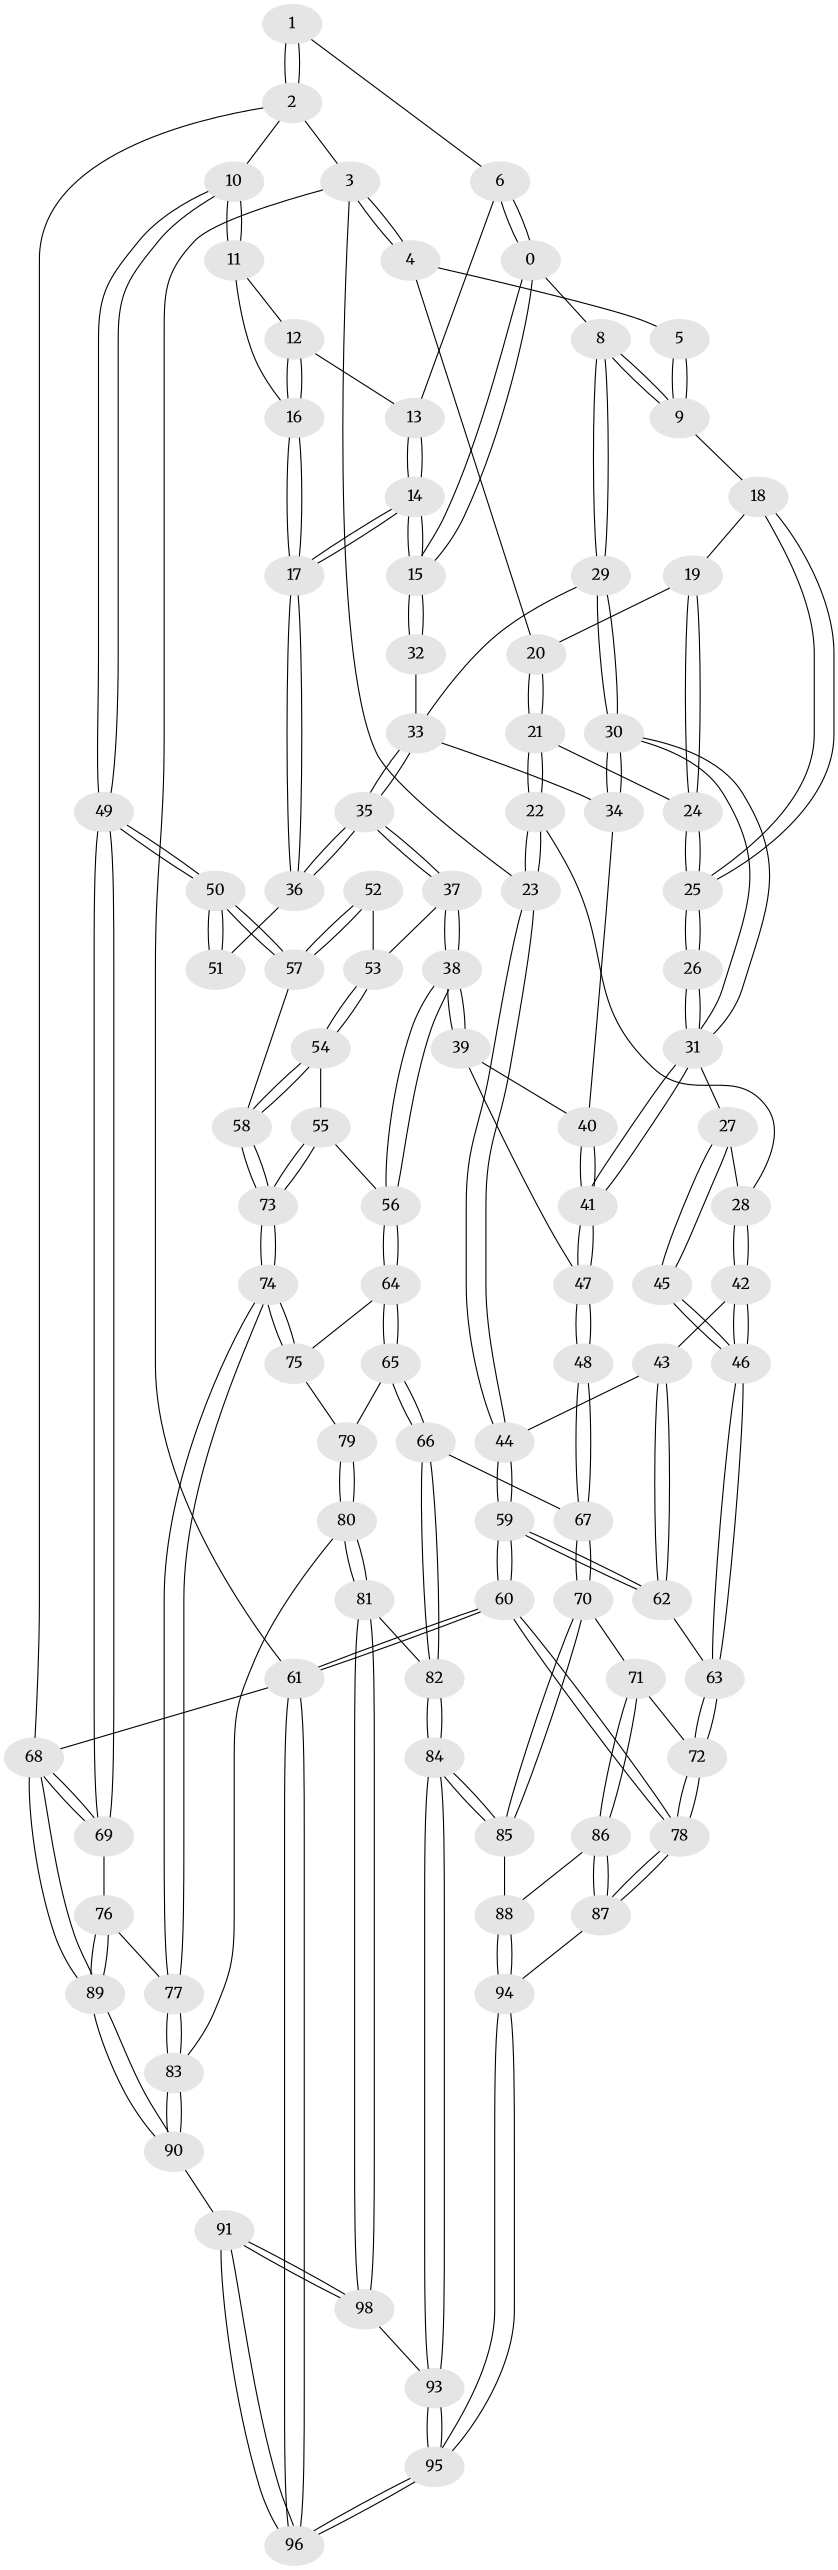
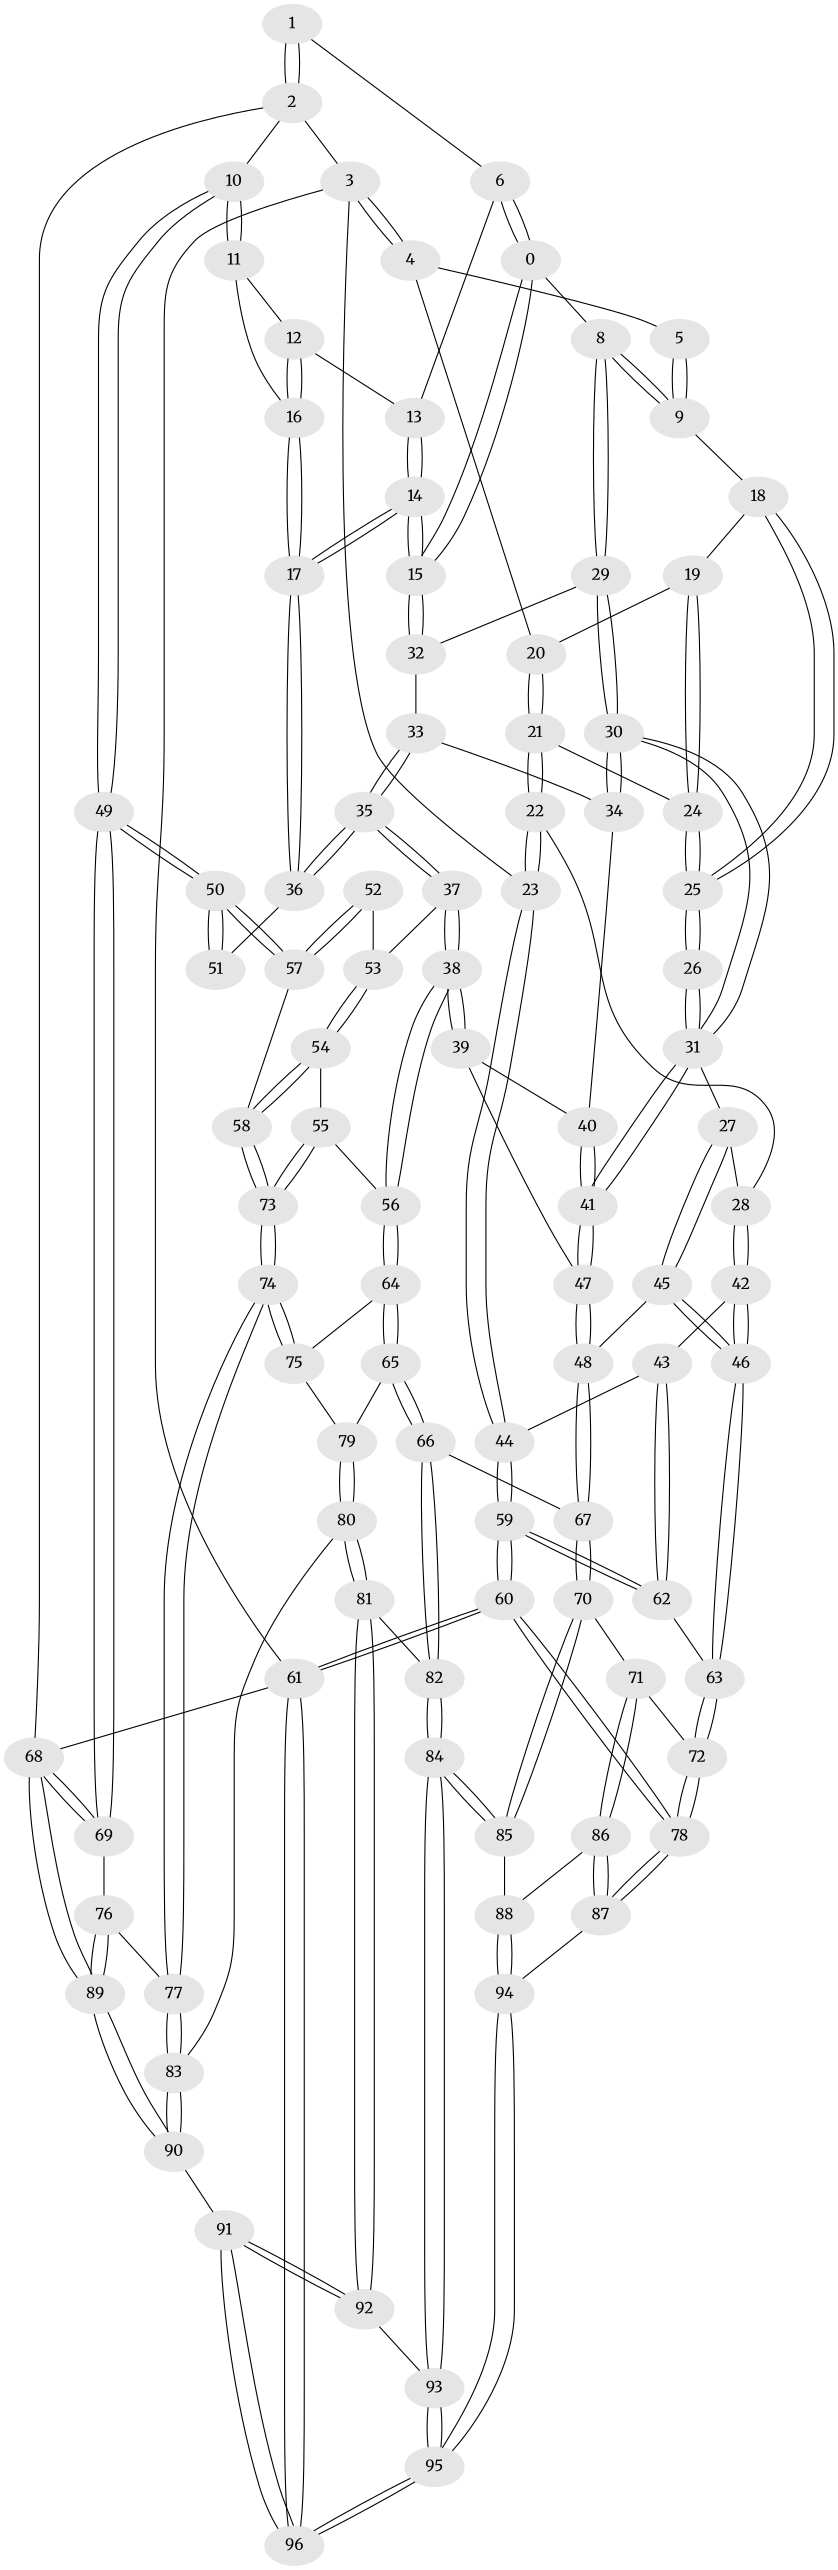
  graph {
    fontname=Merriweather
    node [color=gray90 fontname=Merriweather style=filled]
    edge [fontname=Merriweather]
    1
    2
    6
    3
    10
    68
    n7 [label=0]
    13
    4
    23
    61
    11
    49
    69
    89
    5
    20
    44
    96
    9
    21
    18
    8
    15
    14
    29
    32
    30
    19
    25
    12
    16
    50
    17
    36
    33
    51
    24
    26
    22
    28
    42
    59
    31
    27
    45
    41
    46
    48
    43
    34
    40
    47
    35
    37
    38
    53
    39
    56
    54
    64
    62
    63
    60
    67
    72
    70
    57
    76
    58
    52
    55
    73
    74
    65
    75
    78
    87
    66
    79
    82
    80
    84
    71
    85
    90
    77
    86
    88
    83
    94
    81
-   92 [label=98]
+   92
    93
    91
    95
    1 -- 2
    1 -- 2
    1 -- 6
    2 -- 3
    2 -- 10
    2 -- 68
    6 -- n7
    6 -- n7
    6 -- 13
    3 -- 4
    3 -- 4
    3 -- 23
    3 -- 61
    10 -- 11
    10 -- 11
    10 -- 49
    10 -- 49
    68 -- 69
    68 -- 69
    68 -- 89
    68 -- 89
    n7 -- 8
    n7 -- 15
    n7 -- 15
    13 -- 14
    13 -- 14
    4 -- 5
    4 -- 20
    23 -- 44
    23 -- 44
    61 -- 68
    61 -- 96
    61 -- 96
    11 -- 12
    11 -- 16
    49 -- 69
    49 -- 69
    49 -- 50
    49 -- 50
    69 -- 76
    89 -- 90
    89 -- 90
    5 -- 9
    5 -- 9
    20 -- 21
    20 -- 21
    44 -- 59
    44 -- 59
    9 -- 18
    21 -- 24
    21 -- 22
    21 -- 22
    18 -- 19
    18 -- 25
    18 -- 25
    8 -- 9
    8 -- 9
    8 -- 29
    8 -- 29
    15 -- 32
    15 -- 32
    14 -- 15
    14 -- 15
    14 -- 17
    14 -- 17
-   29 -- 33
+   29 -- 32
    29 -- 30
    29 -- 30
    32 -- 33
    30 -- 31
    30 -- 31
    30 -- 34
    30 -- 34
    19 -- 20
    19 -- 24
    19 -- 24
    25 -- 26
    25 -- 26
    12 -- 13
    12 -- 16
    12 -- 16
    16 -- 17
    16 -- 17
    50 -- 51
    50 -- 51
    50 -- 57
    50 -- 57
    17 -- 36
    17 -- 36
    36 -- 51
    33 -- 34
    33 -- 35
    33 -- 35
    24 -- 25
    24 -- 25
    26 -- 31
    26 -- 31
    22 -- 23
    22 -- 23
    22 -- 28
    28 -- 42
    28 -- 42
    42 -- 46
    42 -- 46
    42 -- 43
    59 -- 62
    59 -- 62
    59 -- 60
    59 -- 60
    31 -- 27
    31 -- 41
    31 -- 41
    27 -- 28
    27 -- 45
    27 -- 45
    45 -- 46
    45 -- 46
+   45 -- 48
    41 -- 47
    41 -- 47
    46 -- 63
    46 -- 63
    48 -- 67
    48 -- 67
    43 -- 44
    43 -- 62
    43 -- 62
    34 -- 40
    40 -- 41
    40 -- 41
    47 -- 48
    47 -- 48
    35 -- 36
    35 -- 36
    35 -- 37
    35 -- 37
    37 -- 38
    37 -- 38
    37 -- 53
    38 -- 39
    38 -- 39
    38 -- 56
    38 -- 56
    53 -- 54
    53 -- 54
    39 -- 40
    39 -- 47
    56 -- 64
    56 -- 64
    54 -- 58
    54 -- 58
    54 -- 55
    64 -- 65
    64 -- 65
    64 -- 75
    62 -- 63
    63 -- 72
    63 -- 72
    60 -- 61
    60 -- 61
    60 -- 78
    60 -- 78
    67 -- 70
    67 -- 70
    72 -- 78
    72 -- 78
    70 -- 71
    70 -- 85
    70 -- 85
    57 -- 58
    76 -- 89
    76 -- 89
    76 -- 77
    58 -- 73
    58 -- 73
    52 -- 53
    52 -- 57
    52 -- 57
    55 -- 56
    55 -- 73
    55 -- 73
    73 -- 74
    73 -- 74
    74 -- 75
    74 -- 75
    74 -- 77
    74 -- 77
    65 -- 66
    65 -- 66
    65 -- 79
    75 -- 79
    78 -- 87
    78 -- 87
    87 -- 94
    66 -- 67
    66 -- 82
    66 -- 82
    79 -- 80
    79 -- 80
    82 -- 84
    82 -- 84
    80 -- 83
    80 -- 81
    80 -- 81
    84 -- 85
    84 -- 85
    84 -- 93
    84 -- 93
    71 -- 72
    71 -- 86
    71 -- 86
    85 -- 88
    90 -- 91
    77 -- 83
    77 -- 83
    86 -- 87
    86 -- 87
    86 -- 88
    88 -- 94
    88 -- 94
    83 -- 90
    83 -- 90
    94 -- 95
    94 -- 95
    81 -- 82
    81 -- 92
    81 -- 92
    92 -- 93
    93 -- 95
    93 -- 95
    91 -- 96
    91 -- 96
    91 -- 92
    91 -- 92
    95 -- 96
    95 -- 96
  }
